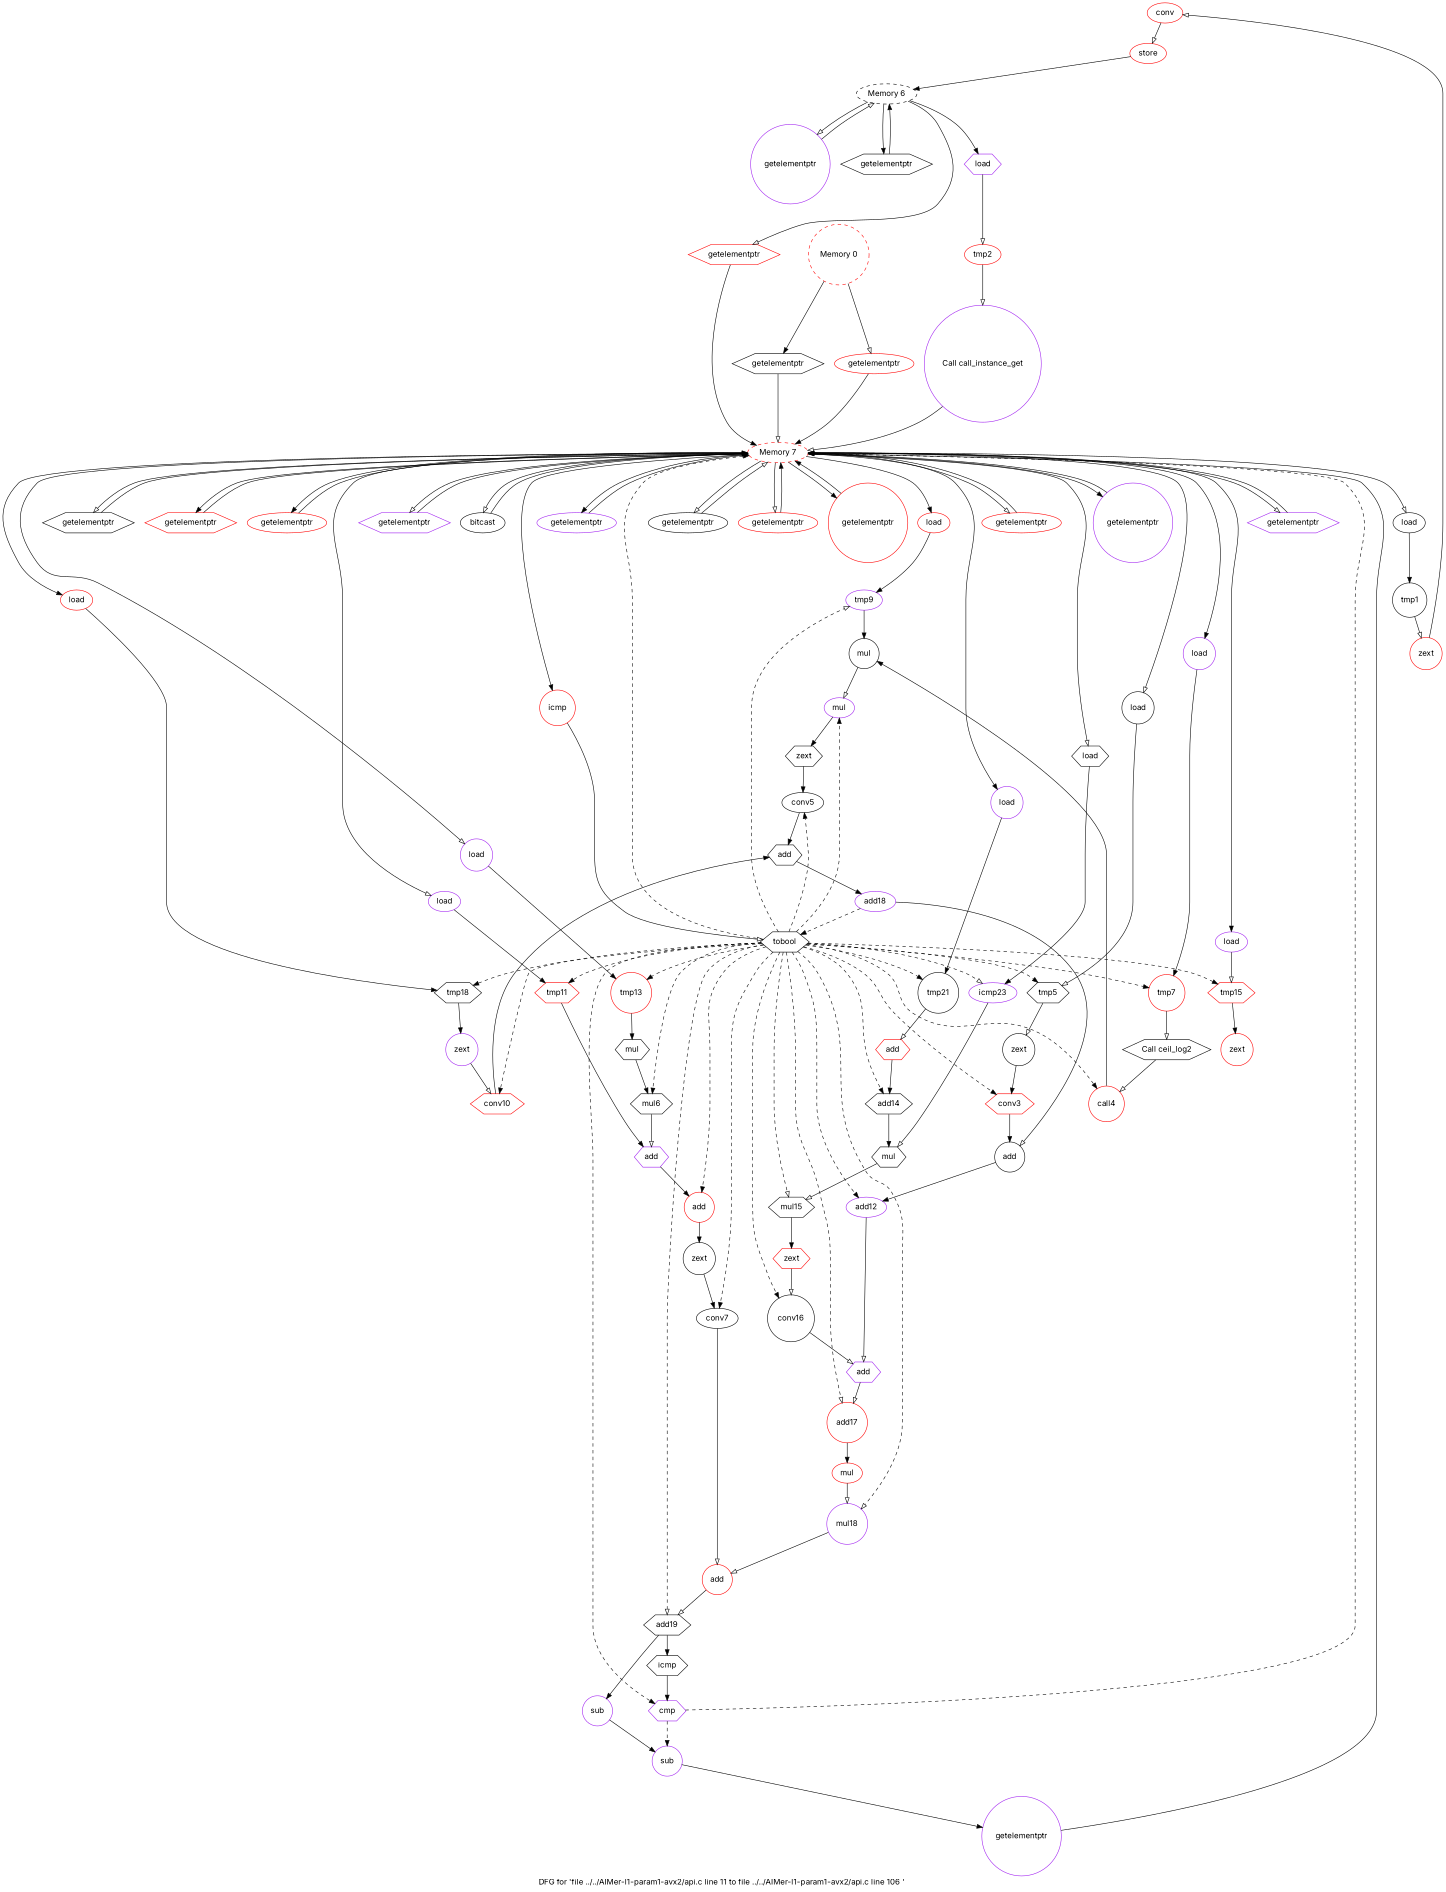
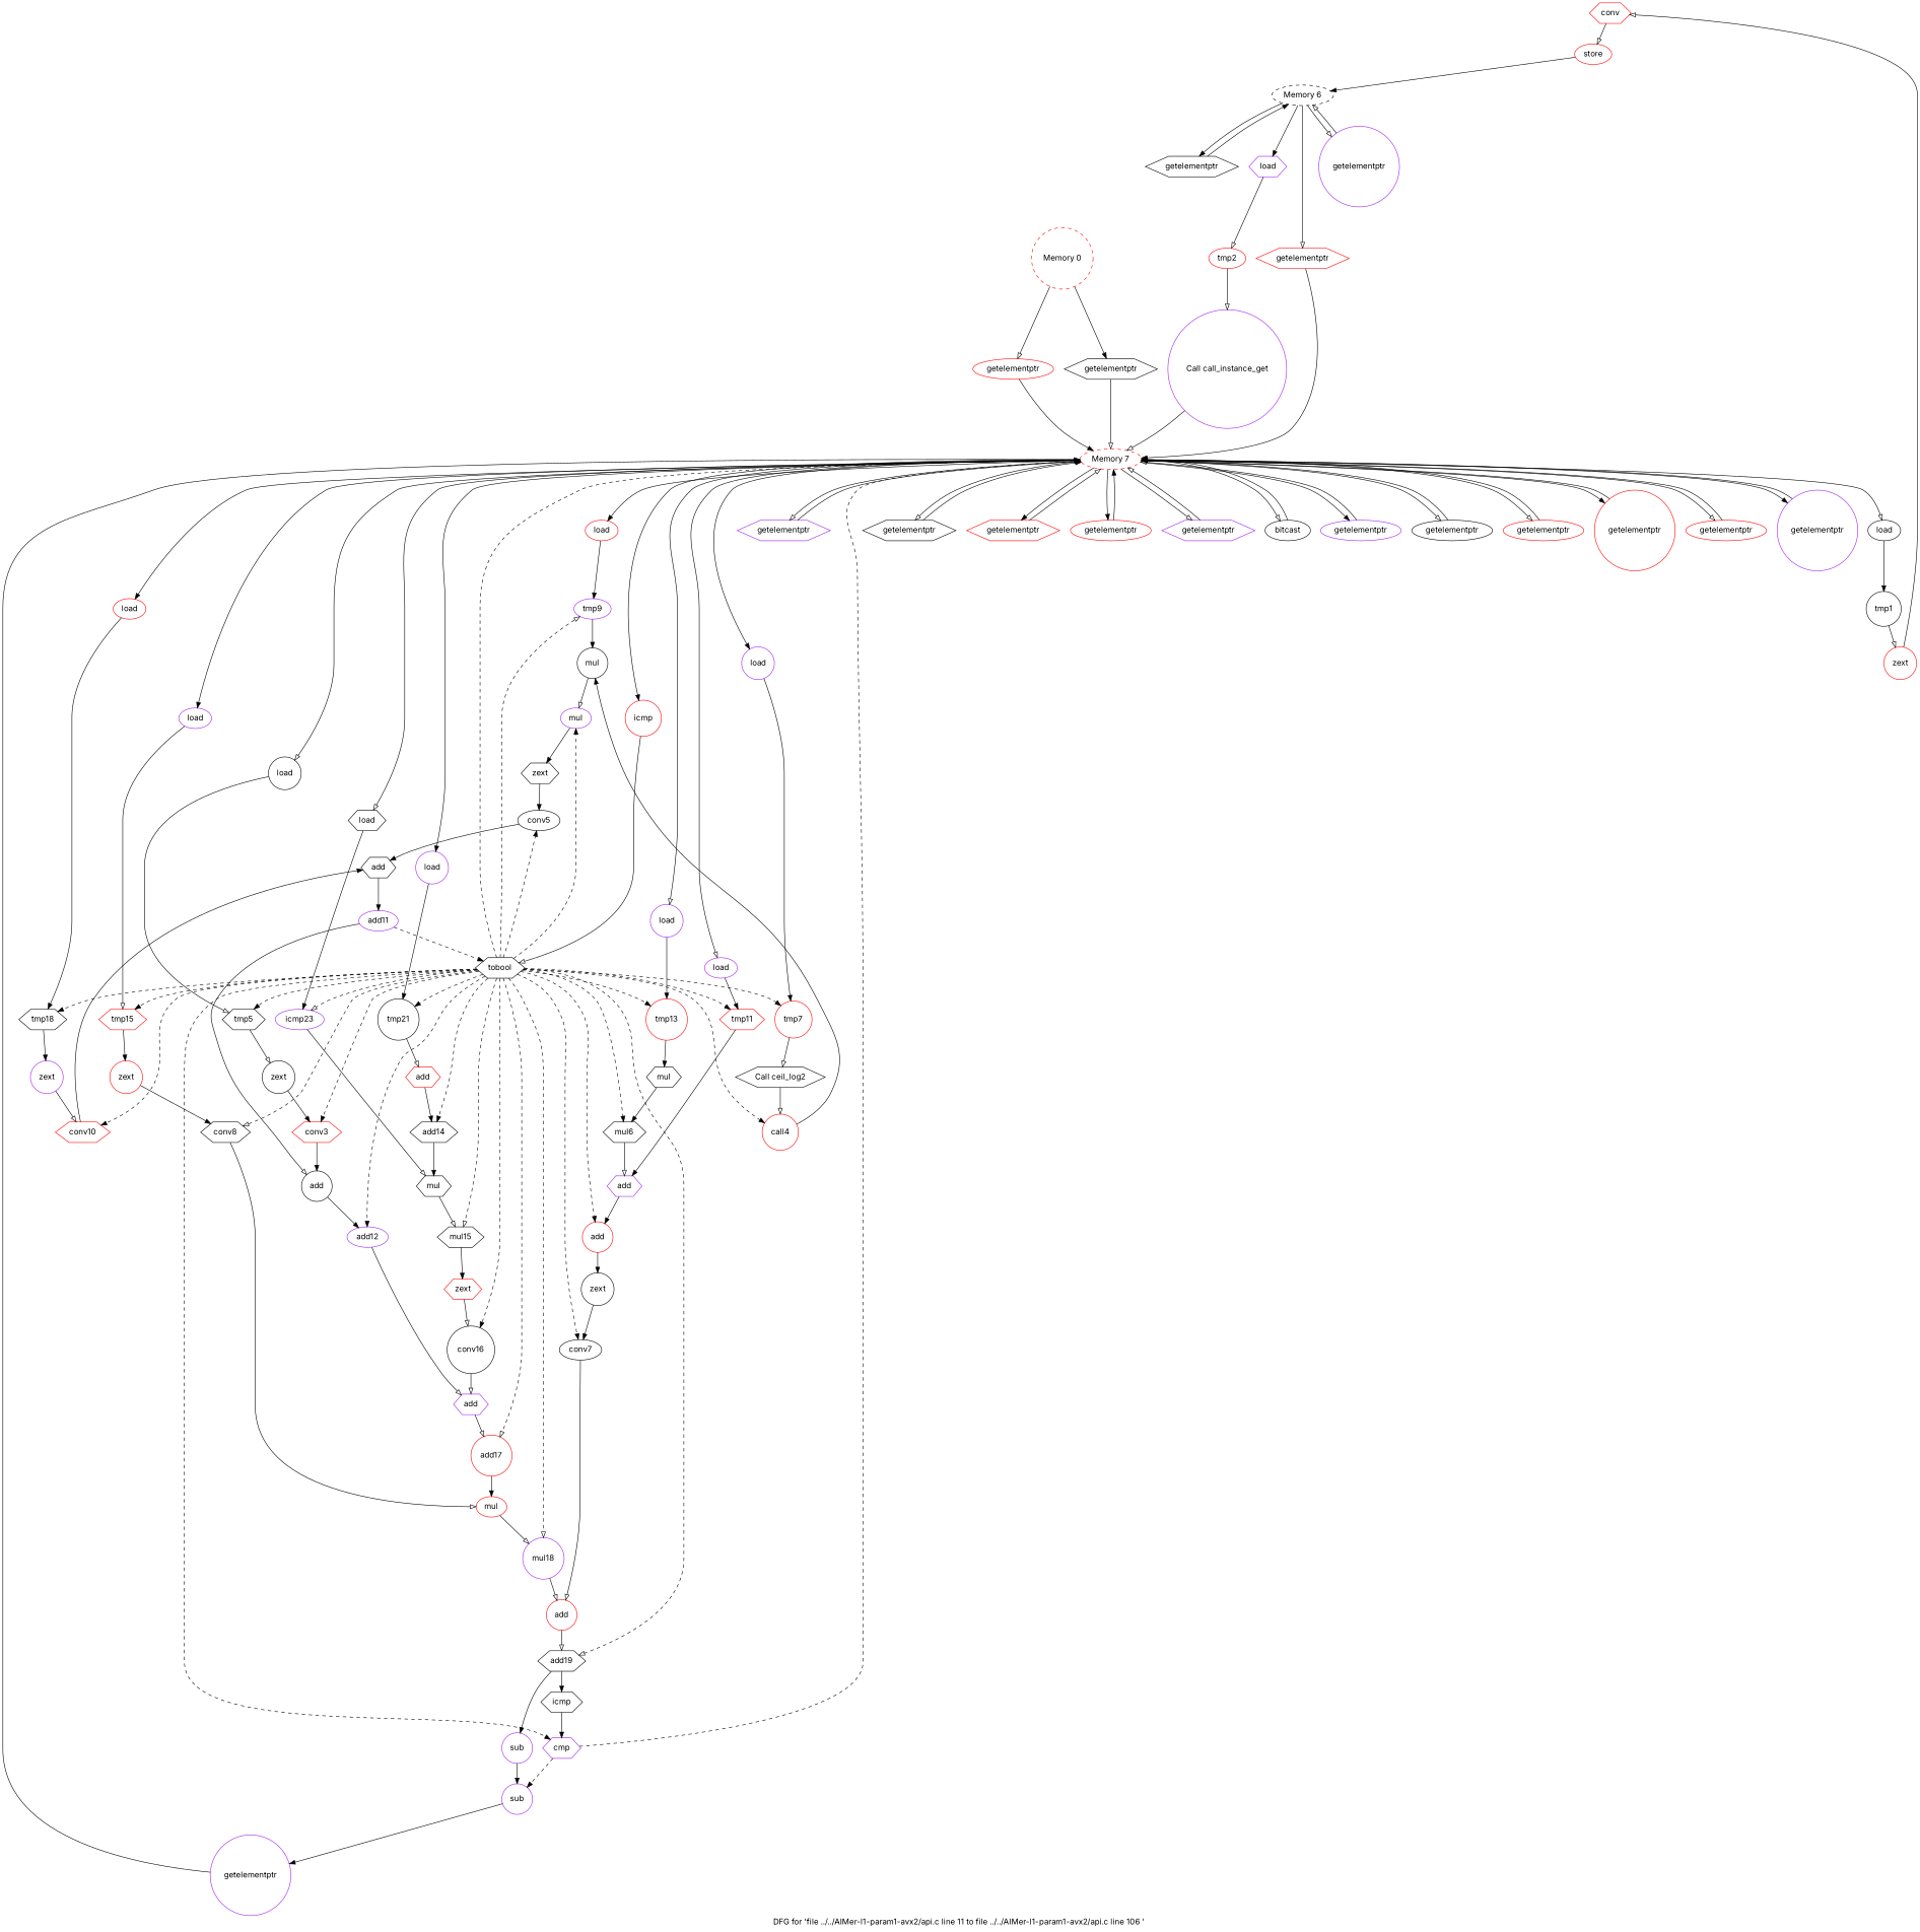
  digraph {
    fontname=Inter
    label="DFG for 'file ../../AIMer-l1-param1-avx2/api.c line 11 to file ../../AIMer-l1-param1-avx2/api.c line 106 ' "
    node [color=black fontname=Inter shape=hexagon style=solid]
    edge [arrowhead=normal fontname=Inter]
-   n1 [color=red label=conv shape=ellipse]
+   n1 [color=red label=conv]
    n2 [color=red label=store shape=ellipse]
    n3 [label="Memory 6" shape=ellipse style=dashed]
    n4 [color=purple label=getelementptr shape=circle]
    n5 [label=getelementptr]
    n6 [color=purple label=load]
    n7 [color=red label=getelementptr]
    n8 [color=purple label=tmp9 shape=ellipse]
    n9 [label=mul shape=circle]
    n10 [color=purple label=mul shape=ellipse]
    n11 [label=zext]
    n12 [color=red label=load shape=ellipse]
    n13 [label=conv5 shape=ellipse]
    n14 [label=add]
-   n15 [color=purple label=add18 shape=ellipse]
+   n15 [color=purple label=add11 shape=ellipse]
    n16 [label=tobool]
    n17 [label=add shape=circle]
    n18 [color=purple label=getelementptr]
    n19 [color=red label="Memory 7" shape=ellipse style=dashed]
    n20 [color=purple label=load shape=ellipse]
    n21 [label=load shape=ellipse]
    n22 [color=red label=icmp shape=circle]
    n23 [label=getelementptr]
    n24 [color=red label=getelementptr]
    n25 [color=red label=getelementptr shape=ellipse]
    n26 [color=purple label=load shape=circle]
    n27 [color=purple label=getelementptr]
    n28 [label=bitcast shape=ellipse]
    n29 [color=purple label=load shape=ellipse]
    n30 [color=purple label=getelementptr shape=ellipse]
    n31 [color=red label=load shape=ellipse]
    n32 [label=getelementptr shape=ellipse]
    n33 [color=red label=getelementptr shape=ellipse]
    n34 [color=purple label=load shape=circle]
    n35 [color=red label=getelementptr shape=circle]
    n36 [label=load]
    n37 [label=load shape=circle]
    n38 [color=red label=getelementptr shape=ellipse]
    n39 [color=purple label=load shape=circle]
    n40 [color=purple label=getelementptr shape=circle]
    n41 [color=red label=tmp11]
    n42 [label=tmp1 shape=circle]
    n43 [color=red label=tmp13 shape=circle]
    n44 [color=red label=tmp15]
    n45 [label=tmp18]
    n46 [label=tmp21 shape=circle]
    n47 [color=purple label=icmp23 shape=ellipse]
    n48 [label=tmp5]
    n49 [color=red label=tmp7 shape=circle]
    n50 [color=purple label=add]
    n51 [color=red label=add shape=circle]
    n52 [label=zext shape=circle]
    n53 [color=red label=zext shape=circle]
    n54 [label=getelementptr]
    n55 [label=mul6]
    n56 [label=conv7 shape=ellipse]
+   n57 [label=conv8]
    n58 [color=red label=conv10]
    n59 [color=purple label=add12 shape=ellipse]
    n60 [label=add14]
    n61 [label=mul15]
    n62 [label=conv16 shape=circle]
    n63 [color=red label=add17 shape=circle]
    n64 [color=purple label=mul18 shape=circle]
    n65 [label=add19]
    n66 [color=purple label=cmp]
    n67 [color=red label=conv3]
    n68 [color=red label=call4 shape=circle]
    n69 [label=mul]
    n70 [color=red label=zext shape=circle]
    n71 [color=purple label=zext shape=circle]
    n72 [color=red label=add]
    n73 [label=mul]
    n74 [label=zext shape=circle]
    n75 [label="Call ceil_log2"]
    n76 [color=red label=tmp2 shape=ellipse]
    n77 [color=purple label="Call call_instance_get" shape=circle]
    n78 [color=red label="Memory 0" shape=circle style=dashed]
    n79 [color=red label=getelementptr shape=ellipse]
    n80 [color=red label=add shape=circle]
    n81 [color=red label=mul shape=ellipse]
    n82 [color=purple label=add]
    n83 [color=red label=zext]
    n84 [label=icmp]
    n85 [color=purple label=sub shape=circle]
    n86 [color=purple label=sub shape=circle]
    n87 [color=purple label=getelementptr shape=circle]
    n1 -> n2 [arrowhead=onormal]
    n2 -> n3
    n3 -> n4 [arrowhead=onormal]
    n3 -> n5
    n3 -> n6
    n3 -> n7 [arrowhead=onormal]
    n4 -> n3 [arrowhead=onormal]
    n5 -> n3
    n6 -> n76 [arrowhead=onormal]
    n7 -> n19
    n8 -> n9
    n9 -> n10 [arrowhead=onormal]
    n10 -> n11
    n11 -> n13
    n12 -> n8
    n13 -> n14
    n14 -> n15
    n15 -> n16 [style=dashed]
    n15 -> n17 [arrowhead=onormal]
    n16 -> n8 [arrowhead=onormal style=dashed]
    n16 -> n10 [style=dashed]
    n16 -> n13 [style=dashed]
    n16 -> n19 [style=dashed]
    n16 -> n41 [style=dashed]
    n16 -> n43 [style=dashed]
    n16 -> n44 [style=dashed]
    n16 -> n45 [style=dashed]
    n16 -> n46 [style=dashed]
    n16 -> n47 [arrowhead=onormal style=dashed]
    n16 -> n48 [style=dashed]
    n16 -> n49 [style=dashed]
    n16 -> n51 [style=dashed]
    n16 -> n55 [style=dashed]
    n16 -> n56 [style=dashed]
+   n16 -> n57 [arrowhead=onormal style=dashed]
    n16 -> n58 [style=dashed]
    n16 -> n59 [style=dashed]
    n16 -> n60 [style=dashed]
    n16 -> n61 [arrowhead=onormal style=dashed]
    n16 -> n62 [style=dashed]
    n16 -> n63 [arrowhead=onormal style=dashed]
    n16 -> n64 [arrowhead=onormal style=dashed]
    n16 -> n65 [arrowhead=onormal style=dashed]
    n16 -> n66 [style=dashed]
    n16 -> n67 [style=dashed]
    n16 -> n68 [style=dashed]
    n17 -> n59
    n18 -> n19 [arrowhead=onormal]
    n19 -> n12
    n19 -> n18 [arrowhead=onormal]
    n19 -> n20 [arrowhead=onormal]
    n19 -> n21 [arrowhead=onormal]
    n19 -> n22
    n19 -> n23 [arrowhead=onormal]
    n19 -> n24
    n19 -> n25
    n19 -> n26 [arrowhead=onormal]
    n19 -> n27 [arrowhead=onormal]
    n19 -> n28 [arrowhead=onormal]
    n19 -> n29
    n19 -> n30
    n19 -> n31
    n19 -> n32 [arrowhead=onormal]
    n19 -> n33 [arrowhead=onormal]
    n19 -> n34
    n19 -> n35
    n19 -> n36 [arrowhead=onormal]
    n19 -> n37 [arrowhead=onormal]
    n19 -> n38 [arrowhead=onormal]
    n19 -> n39
    n19 -> n40
    n20 -> n41
    n21 -> n42
    n22 -> n16 [arrowhead=onormal]
    n23 -> n19
    n24 -> n19 [arrowhead=onormal]
    n25 -> n19
    n26 -> n43
    n27 -> n19 [arrowhead=onormal]
    n28 -> n19
    n29 -> n44 [arrowhead=onormal]
    n30 -> n19 [arrowhead=onormal]
    n31 -> n45
    n32 -> n19 [arrowhead=onormal]
    n33 -> n19
    n34 -> n46
    n35 -> n19
    n36 -> n47
    n37 -> n48 [arrowhead=onormal]
    n38 -> n19 [arrowhead=onormal]
    n39 -> n49
    n40 -> n19 [arrowhead=onormal]
    n41 -> n50
    n42 -> n53 [arrowhead=onormal]
    n43 -> n69
    n44 -> n70
    n45 -> n71
    n46 -> n72 [arrowhead=onormal]
    n47 -> n73 [arrowhead=onormal]
    n48 -> n74 [arrowhead=onormal]
    n49 -> n75 [arrowhead=onormal]
    n50 -> n51
    n51 -> n52
    n52 -> n56
    n53 -> n1 [arrowhead=onormal]
    n54 -> n19 [arrowhead=onormal]
    n55 -> n50 [arrowhead=onormal]
    n56 -> n80 [arrowhead=onormal]
+   n57 -> n81 [arrowhead=onormal]
    n58 -> n14
    n59 -> n82 [arrowhead=onormal]
    n60 -> n73
    n61 -> n83
    n62 -> n82 [arrowhead=onormal]
    n63 -> n81
    n64 -> n80 [arrowhead=onormal]
    n65 -> n84
    n65 -> n85
    n66 -> n19 [arrowhead=onormal style=dashed]
    n66 -> n86 [style=dashed]
    n67 -> n17
    n68 -> n9
    n69 -> n55
+   n70 -> n57
    n71 -> n58 [arrowhead=onormal]
    n72 -> n60
    n73 -> n61 [arrowhead=onormal]
    n74 -> n67
    n75 -> n68 [arrowhead=onormal]
    n76 -> n77 [arrowhead=onormal]
    n77 -> n19 [arrowhead=onormal]
    n78 -> n54
    n78 -> n79 [arrowhead=onormal]
    n79 -> n19
    n80 -> n65 [arrowhead=onormal]
    n81 -> n64 [arrowhead=onormal]
    n82 -> n63 [arrowhead=onormal]
    n83 -> n62 [arrowhead=onormal]
    n84 -> n66
    n85 -> n86
    n86 -> n87
    n87 -> n19
  }
